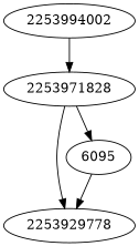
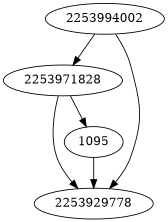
  strict digraph {
    n1 [label=2253994002]
    n2 [label=2253971828]
    2253929778
-   1095 [label=6095]
+   1095
    n1 -> n2
+   n1 -> 2253929778
    n2 -> 2253929778
    n2 -> 1095
    1095 -> 2253929778
  }
